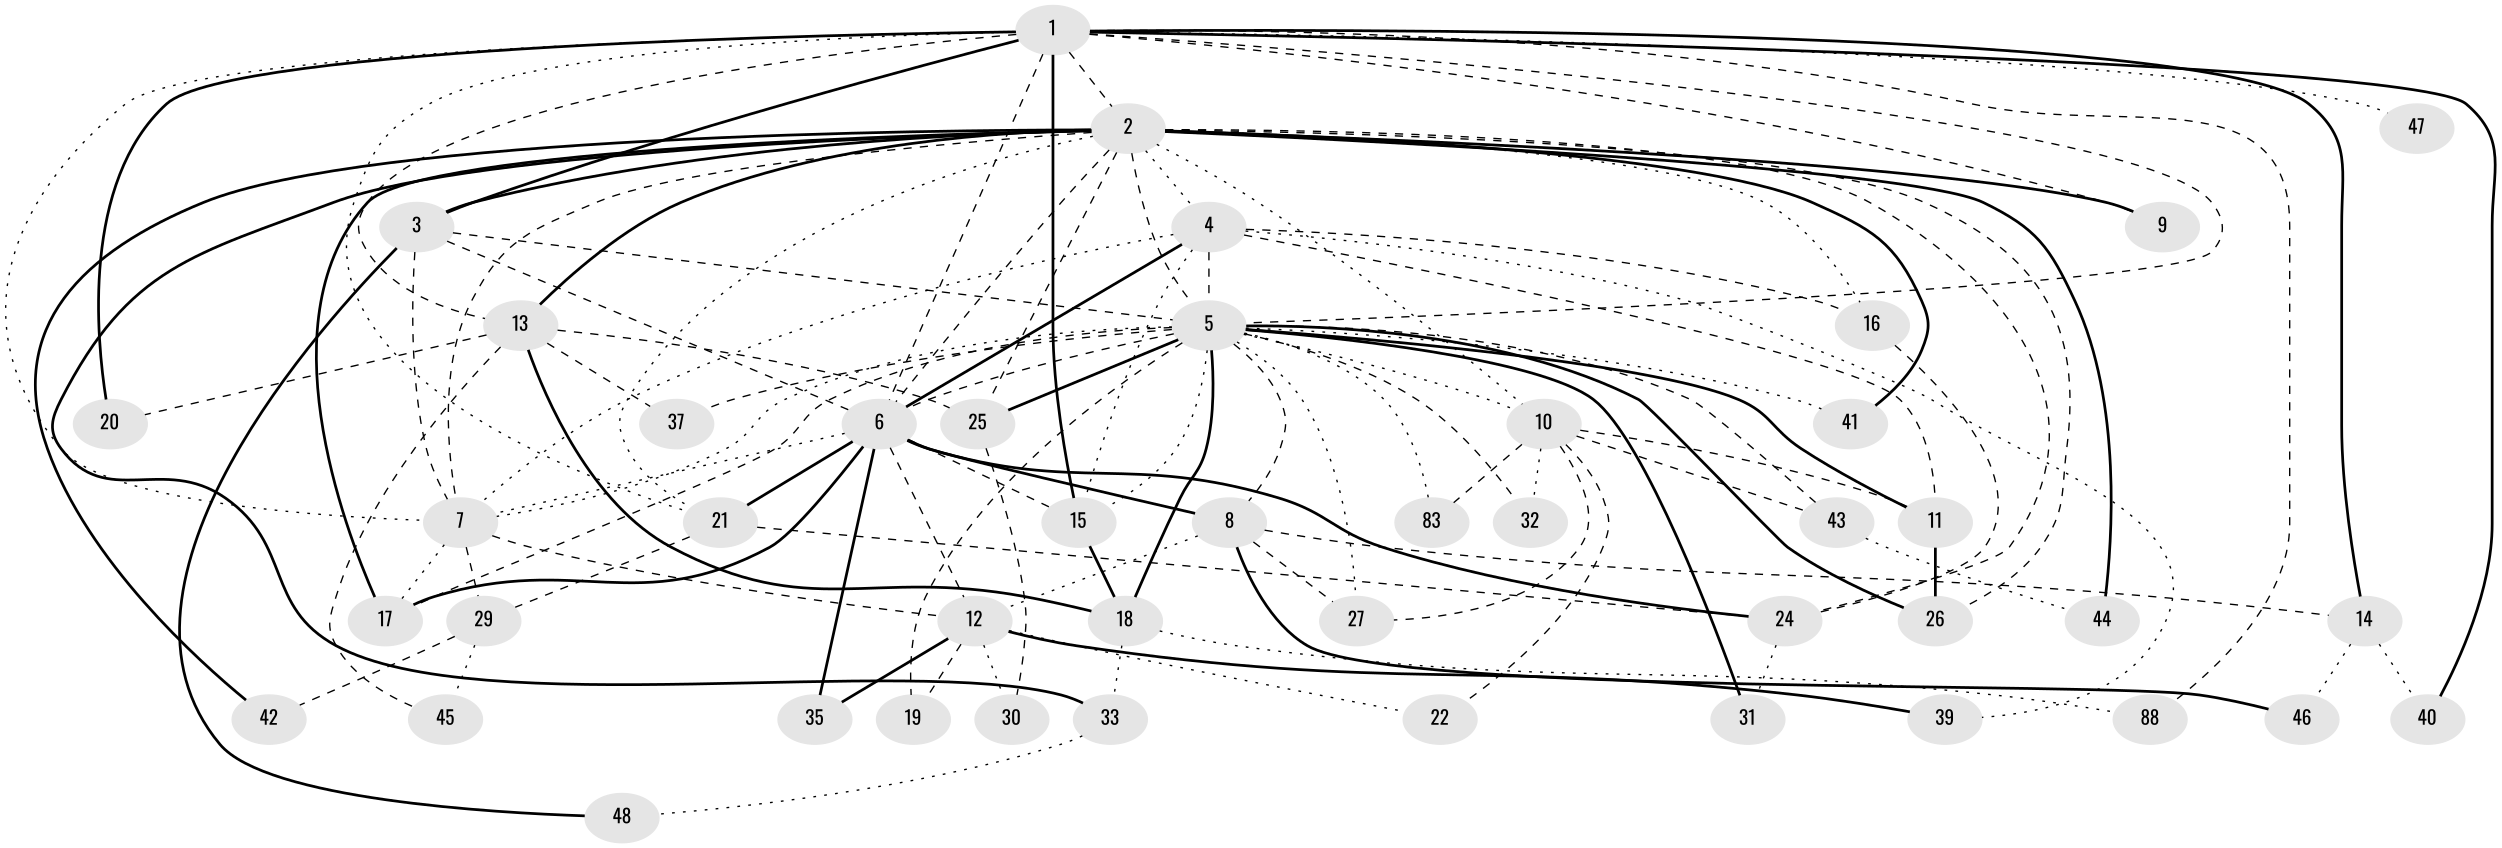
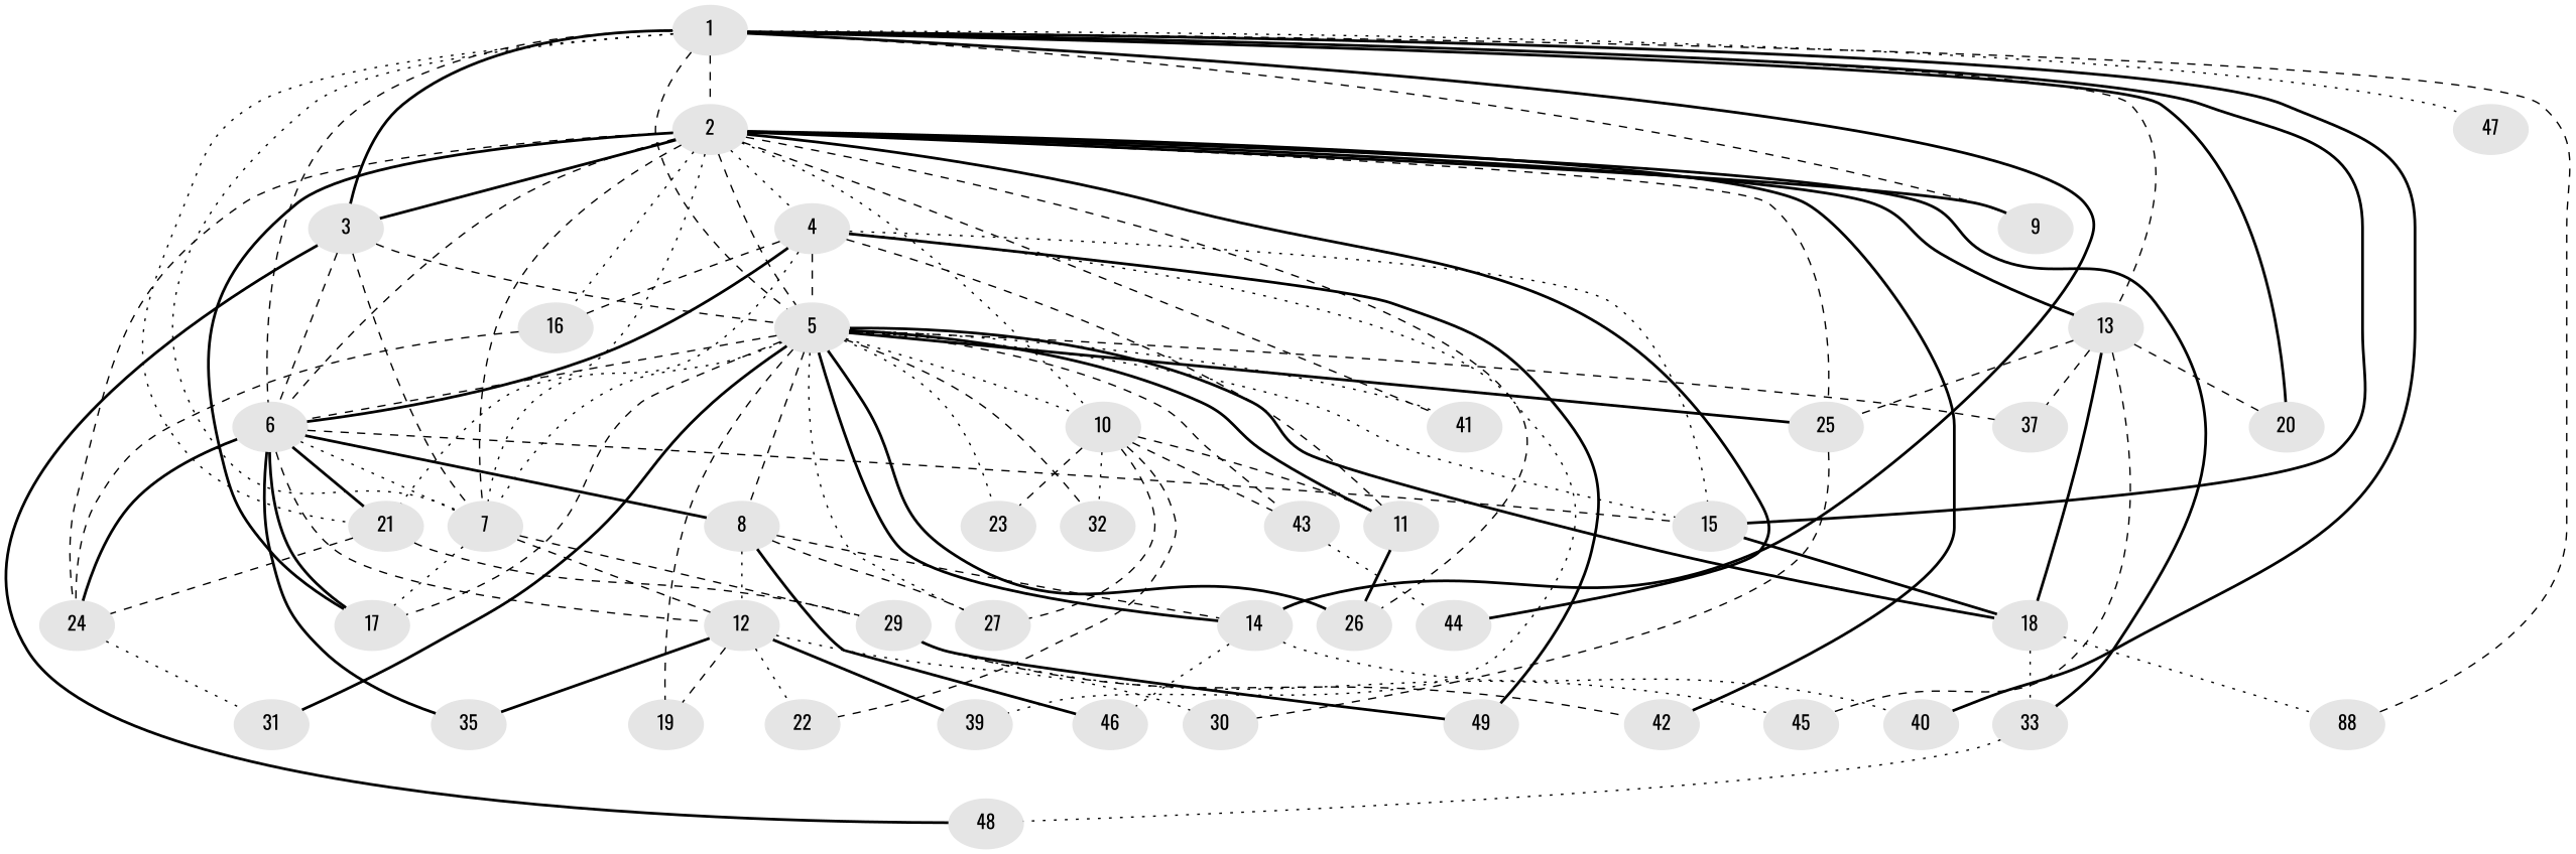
  graph {
    fontname=Oswald
    node [color=gray90 fontname=Oswald style=filled]
    edge [fontname=Oswald style=dashed weight=1.0]
    1
    2
    3
    5
    6
    7
    9
    13
    14
    20
    21
    n12 [label=88]
    40
    47
    15
    4
    10
    16
    17
    24
    25
    26
    33
    41
    42
    44
    48
    11
    39
+   49
    8
    18
    19
-   23 [label=83]
+   23
    27
    31
    32
    37
    43
    12
    35
    29
    45
    46
    22
    30
    1 -- 2 [weight=3.0]
    1 -- 3 [style=bold weight=2.0]
    1 -- 5 [weight=4.0]
    1 -- 6 [weight=3.0]
    1 -- 7 [style=dotted weight=2.0]
    1 -- 9
    1 -- 13 [weight=2.0]
    1 -- 14 [style=bold]
    1 -- 20 [style=bold]
    1 -- 21 [style=dotted]
    1 -- n12
    1 -- 40 [style=bold]
    1 -- 47 [style=dotted]
    1 -- 15 [style=bold weight=4.0]
    2 -- 3 [style=bold weight=2.0]
    2 -- 5 [weight=2.0]
    2 -- 6 [weight=2.0]
    2 -- 7 [weight=3.0]
    2 -- 9 [style=bold]
    2 -- 13 [style=bold]
    2 -- 21 [style=dotted weight=2.0]
    2 -- 4 [style=dotted weight=2.0]
    2 -- 10 [style=dotted]
    2 -- 16 [style=dotted weight=2.0]
    2 -- 17 [style=bold]
    2 -- 24
    2 -- 25
    2 -- 26
    2 -- 33 [style=bold]
-   2 -- 41 [style=bold]
+   2 -- 41
    2 -- 42 [style=bold]
    2 -- 44 [style=bold]
    3 -- 5 [weight=2.0]
    3 -- 6 [weight=2.0]
    3 -- 7 [weight=2.0]
    3 -- 48 [style=bold]
    5 -- 6 [weight=5.0]
    5 -- 7 [style=dotted weight=2.0]
+   5 -- 14 [style=bold weight=2.0]
    5 -- 15 [style=dotted weight=3.0]
    5 -- 10 [style=dotted weight=2.0]
    5 -- 17
    5 -- 25 [style=bold]
    5 -- 26 [style=bold]
    5 -- 41 [style=dotted]
    5 -- 11 [style=bold weight=2.0]
    5 -- 8 [weight=2.0]
    5 -- 18 [style=bold]
    5 -- 19 [weight=2.0]
    5 -- 23 [style=dotted]
    5 -- 27 [style=dotted]
    5 -- 31 [style=bold]
    5 -- 32
    5 -- 37
    5 -- 43
    6 -- 7 [style=dotted]
    6 -- 21 [style=bold]
    6 -- 15
    6 -- 17 [style=bold]
    6 -- 24 [style=bold]
    6 -- 8 [style=bold weight=2.0]
    6 -- 12
    6 -- 35 [style=bold]
    7 -- 17 [style=dotted]
    7 -- 12
    7 -- 29 [weight=2.0]
    13 -- 20
    13 -- 25 [weight=2.0]
    13 -- 18 [style=bold]
    13 -- 37
    13 -- 45
    14 -- 40 [style=dotted]
    14 -- 46 [style=dotted]
    21 -- 24
    21 -- 29
    15 -- 18 [style=bold weight=2.0]
    4 -- 5 [weight=11.0]
    4 -- 6 [style=bold weight=4.0]
    4 -- 7 [style=dotted weight=2.0]
    4 -- 15 [style=dotted]
    4 -- 16
    4 -- 11 [weight=2.0]
    4 -- 39 [style=dotted]
+   4 -- 49 [style=bold]
    10 -- 11
    10 -- 23
    10 -- 27
    10 -- 32 [style=dotted]
    10 -- 43
    10 -- 22
    16 -- 24
    24 -- 31 [style=dotted]
    25 -- 30
    33 -- 48 [style=dotted]
    11 -- 26 [style=bold]
    8 -- 14
    8 -- 27
    8 -- 12 [style=dotted]
    8 -- 46 [style=bold]
    18 -- n12 [style=dotted]
    18 -- 33 [style=dotted]
    43 -- 44 [style=dotted]
    12 -- 39 [style=bold]
    12 -- 19
    12 -- 35 [style=bold]
    12 -- 22 [style=dotted]
    12 -- 30 [style=dotted]
    29 -- 42
+   29 -- 49 [style=bold]
    29 -- 45 [style=dotted]
  }
